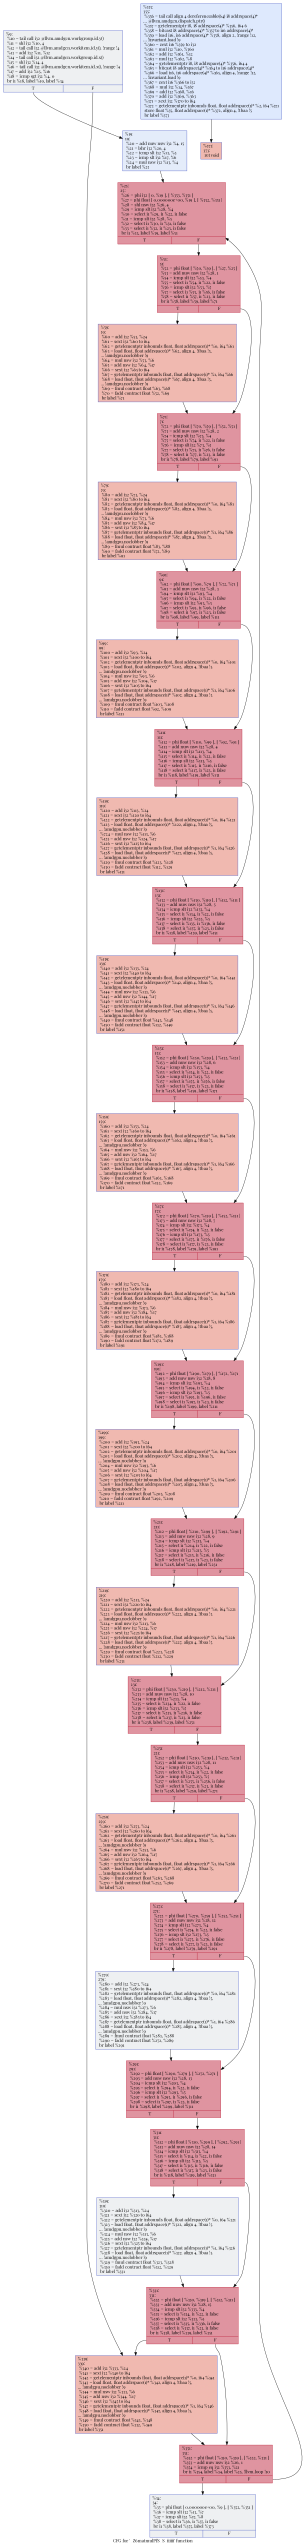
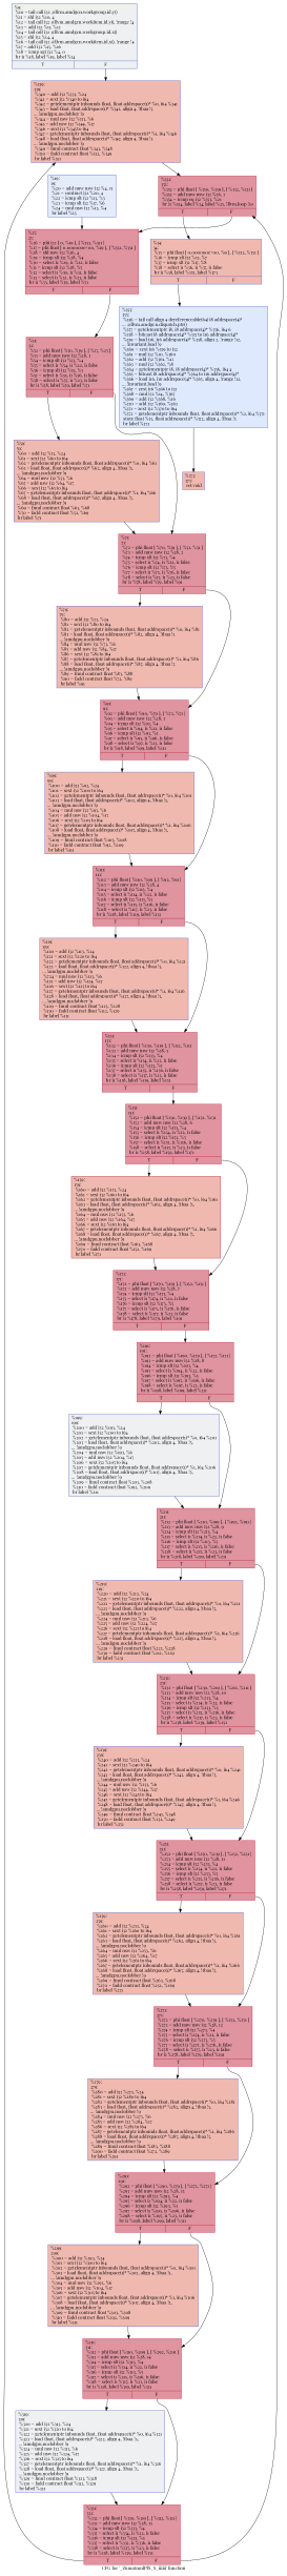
  digraph {
    fontname="Playfair Display"
    label="CFG for '_Z6matmulPfS_S_iiiiii' function"
    node [color="#3d50c3ff" fillcolor="#b70d2870" fontname="Playfair Display" shape=record style=filled]
    edge [fontname="Playfair Display" tailport=s0]
    n1 [fillcolor="#d9dce170" label="{%9:\l  %10 = tail call i32 @llvm.amdgcn.workgroup.id.y()\l  %11 = shl i32 %10, 4\l  %12 = tail call i32 @llvm.amdgcn.workitem.id.y(), !range !4\l  %13 = add i32 %11, %12\l  %14 = tail call i32 @llvm.amdgcn.workgroup.id.x()\l  %15 = shl i32 %14, 4\l  %16 = tail call i32 @llvm.amdgcn.workitem.id.x(), !range !4\l  %17 = add i32 %15, %16\l  %18 = icmp sgt i32 %4, 0\l  br i1 %18, label %19, label %34\l|{<s0>T|<s1>F}}"]
-   n2 [fillcolor="#c1d4f470" label="{%19:\l19:                                               \l  %20 = add nuw nsw i32 %4, 15\l  %21 = lshr i32 %20, 4\l  %22 = icmp slt i32 %13, %3\l  %23 = icmp slt i32 %17, %6\l  %24 = mul nsw i32 %13, %4\l  br label %25\l}"]
+   n2 [fillcolor="#c1d4f470" label="{%19:\l19:                                               \l  %20 = add nuw nsw i32 %4, 15\l  %21 = contract i32 %20, 4\l  %22 = icmp slt i32 %13, %3\l  %23 = icmp slt i32 %17, %6\l  %24 = mul nsw i32 %13, %4\l  br label %25\l}"]
    n3 [fillcolor="#de614d70" label="{%339:\l339:                                              \l  %340 = add i32 %333, %24\l  %341 = sext i32 %340 to i64\l  %342 = getelementptr inbounds float, float addrspace(1)* %0, i64 %341\l  %343 = load float, float addrspace(1)* %342, align 4, !tbaa !5,\l... !amdgpu.noclobber !9\l  %344 = mul nsw i32 %333, %6\l  %345 = add nsw i32 %344, %17\l  %346 = sext i32 %345 to i64\l  %347 = getelementptr inbounds float, float addrspace(1)* %1, i64 %346\l  %348 = load float, float addrspace(1)* %347, align 4, !tbaa !5,\l... !amdgpu.noclobber !9\l  %349 = fmul contract float %343, %348\l  %350 = fadd contract float %332, %349\l  br label %351\l}"]
    n4 [color="#b70d28ff" label="{%25:\l25:                                               \l  %26 = phi i32 [ 0, %19 ], [ %353, %351 ]\l  %27 = phi float [ 0.000000e+00, %19 ], [ %352, %351 ]\l  %28 = shl nsw i32 %26, 4\l  %29 = icmp slt i32 %28, %4\l  %30 = select i1 %29, i1 %22, i1 false\l  %31 = icmp slt i32 %28, %5\l  %32 = select i1 %30, i1 %31, i1 false\l  %33 = select i1 %32, i1 %23, i1 false\l  br i1 %33, label %39, label %51\l|{<s0>T|<s1>F}}"]
-   n5 [fillcolor="#d9dce170" label="{%34:\l34:                                               \l  %35 = phi float [ 0.000000e+00, %9 ], [ %352, %351 ]\l  %36 = icmp slt i32 %13, %7\l  %37 = icmp slt i32 %17, %8\l  %38 = select i1 %36, i1 %37, i1 false\l  br i1 %38, label %355, label %373\l|{<s0>T|<s1>F}}"]
+   n5 [fillcolor="#de614d70" label="{%34:\l34:                                               \l  %35 = phi float [ 0.000000e+00, %9 ], [ %352, %351 ]\l  %36 = icmp slt i32 %13, %7\l  %37 = icmp slt i32 %17, %8\l  %38 = select i1 %36, i1 %37, i1 false\l  br i1 %38, label %355, label %373\l|{<s0>T|<s1>F}}"]
    n6 [fillcolor="#b5cdfa70" label="{%355:\l355:                                              \l  %356 = tail call align 4 dereferenceable(64) i8 addrspace(4)*\l... @llvm.amdgcn.dispatch.ptr()\l  %357 = getelementptr i8, i8 addrspace(4)* %356, i64 6\l  %358 = bitcast i8 addrspace(4)* %357 to i16 addrspace(4)*\l  %359 = load i16, i16 addrspace(4)* %358, align 2, !range !12,\l... !invariant.load !9\l  %360 = zext i16 %359 to i32\l  %361 = mul i32 %10, %360\l  %362 = add i32 %361, %12\l  %363 = mul i32 %362, %8\l  %364 = getelementptr i8, i8 addrspace(4)* %356, i64 4\l  %365 = bitcast i8 addrspace(4)* %364 to i16 addrspace(4)*\l  %366 = load i16, i16 addrspace(4)* %365, align 4, !range !12,\l... !invariant.load !9\l  %367 = zext i16 %366 to i32\l  %368 = mul i32 %14, %367\l  %369 = add i32 %368, %16\l  %370 = add i32 %369, %363\l  %371 = zext i32 %370 to i64\l  %372 = getelementptr inbounds float, float addrspace(1)* %2, i64 %371\l  store float %35, float addrspace(1)* %372, align 4, !tbaa !5\l  br label %373\l}"]
    n7 [color="#b70d28ff" label="{%51:\l51:                                               \l  %52 = phi float [ %50, %39 ], [ %27, %25 ]\l  %53 = add nuw nsw i32 %28, 1\l  %54 = icmp slt i32 %53, %4\l  %55 = select i1 %54, i1 %22, i1 false\l  %56 = icmp slt i32 %53, %5\l  %57 = select i1 %55, i1 %56, i1 false\l  %58 = select i1 %57, i1 %23, i1 false\l  br i1 %58, label %59, label %71\l|{<s0>T|<s1>F}}"]
    n8 [fillcolor="#de614d70" label="{%373:\l373:                                              \l  ret void\l}"]
    n9 [fillcolor="#de614d70" label="{%59:\l59:                                               \l  %60 = add i32 %53, %24\l  %61 = sext i32 %60 to i64\l  %62 = getelementptr inbounds float, float addrspace(1)* %0, i64 %61\l  %63 = load float, float addrspace(1)* %62, align 4, !tbaa !5,\l... !amdgpu.noclobber !9\l  %64 = mul nsw i32 %53, %6\l  %65 = add nsw i32 %64, %17\l  %66 = sext i32 %65 to i64\l  %67 = getelementptr inbounds float, float addrspace(1)* %1, i64 %66\l  %68 = load float, float addrspace(1)* %67, align 4, !tbaa !5,\l... !amdgpu.noclobber !9\l  %69 = fmul contract float %63, %68\l  %70 = fadd contract float %52, %69\l  br label %71\l}"]
    n10 [color="#b70d28ff" label="{%71:\l71:                                               \l  %72 = phi float [ %70, %59 ], [ %52, %51 ]\l  %73 = add nuw nsw i32 %28, 2\l  %74 = icmp slt i32 %73, %4\l  %75 = select i1 %74, i1 %22, i1 false\l  %76 = icmp slt i32 %73, %5\l  %77 = select i1 %75, i1 %76, i1 false\l  %78 = select i1 %77, i1 %23, i1 false\l  br i1 %78, label %79, label %91\l|{<s0>T|<s1>F}}"]
    n11 [fillcolor="#de614d70" label="{%79:\l79:                                               \l  %80 = add i32 %73, %24\l  %81 = sext i32 %80 to i64\l  %82 = getelementptr inbounds float, float addrspace(1)* %0, i64 %81\l  %83 = load float, float addrspace(1)* %82, align 4, !tbaa !5,\l... !amdgpu.noclobber !9\l  %84 = mul nsw i32 %73, %6\l  %85 = add nsw i32 %84, %17\l  %86 = sext i32 %85 to i64\l  %87 = getelementptr inbounds float, float addrspace(1)* %1, i64 %86\l  %88 = load float, float addrspace(1)* %87, align 4, !tbaa !5,\l... !amdgpu.noclobber !9\l  %89 = fmul contract float %83, %88\l  %90 = fadd contract float %72, %89\l  br label %91\l}"]
    n12 [color="#b70d28ff" label="{%91:\l91:                                               \l  %92 = phi float [ %90, %79 ], [ %72, %71 ]\l  %93 = add nuw nsw i32 %28, 3\l  %94 = icmp slt i32 %93, %4\l  %95 = select i1 %94, i1 %22, i1 false\l  %96 = icmp slt i32 %93, %5\l  %97 = select i1 %95, i1 %96, i1 false\l  %98 = select i1 %97, i1 %23, i1 false\l  br i1 %98, label %99, label %111\l|{<s0>T|<s1>F}}"]
    n13 [fillcolor="#de614d70" label="{%99:\l99:                                               \l  %100 = add i32 %93, %24\l  %101 = sext i32 %100 to i64\l  %102 = getelementptr inbounds float, float addrspace(1)* %0, i64 %101\l  %103 = load float, float addrspace(1)* %102, align 4, !tbaa !5,\l... !amdgpu.noclobber !9\l  %104 = mul nsw i32 %93, %6\l  %105 = add nsw i32 %104, %17\l  %106 = sext i32 %105 to i64\l  %107 = getelementptr inbounds float, float addrspace(1)* %1, i64 %106\l  %108 = load float, float addrspace(1)* %107, align 4, !tbaa !5,\l... !amdgpu.noclobber !9\l  %109 = fmul contract float %103, %108\l  %110 = fadd contract float %92, %109\l  br label %111\l}"]
    n14 [color="#b70d28ff" label="{%111:\l111:                                              \l  %112 = phi float [ %110, %99 ], [ %92, %91 ]\l  %113 = add nuw nsw i32 %28, 4\l  %114 = icmp slt i32 %113, %4\l  %115 = select i1 %114, i1 %22, i1 false\l  %116 = icmp slt i32 %113, %5\l  %117 = select i1 %115, i1 %116, i1 false\l  %118 = select i1 %117, i1 %23, i1 false\l  br i1 %118, label %119, label %131\l|{<s0>T|<s1>F}}"]
    n15 [fillcolor="#de614d70" label="{%119:\l119:                                              \l  %120 = add i32 %113, %24\l  %121 = sext i32 %120 to i64\l  %122 = getelementptr inbounds float, float addrspace(1)* %0, i64 %121\l  %123 = load float, float addrspace(1)* %122, align 4, !tbaa !5,\l... !amdgpu.noclobber !9\l  %724 = mul nsw i32 %113, %6\l  %125 = add nsw i32 %124, %17\l  %126 = sext i32 %125 to i64\l  %127 = getelementptr inbounds float, float addrspace(1)* %1, i64 %126\l  %128 = load float, float addrspace(1)* %127, align 4, !tbaa !5,\l... !amdgpu.noclobber !9\l  %129 = fmul contract float %123, %128\l  %130 = fadd contract float %112, %129\l  br label %131\l}"]
    n16 [color="#b70d28ff" label="{%131:\l131:                                              \l  %132 = phi float [ %130, %119 ], [ %112, %111 ]\l  %133 = add nuw nsw i32 %28, 5\l  %134 = icmp slt i32 %133, %4\l  %135 = select i1 %134, i1 %22, i1 false\l  %136 = icmp slt i32 %133, %5\l  %137 = select i1 %135, i1 %136, i1 false\l  %138 = select i1 %137, i1 %23, i1 false\l  br i1 %138, label %139, label %151\l|{<s0>T|<s1>F}}"]
-   n17 [fillcolor="#de614d70" label="{%139:\l139:                                              \l  %140 = add i32 %133, %24\l  %141 = sext i32 %140 to i64\l  %142 = getelementptr inbounds float, float addrspace(1)* %0, i64 %141\l  %143 = load float, float addrspace(1)* %142, align 4, !tbaa !5,\l... !amdgpu.noclobber !9\l  %144 = mul nsw i32 %133, %6\l  %145 = add nsw i32 %144, %17\l  %146 = sext i32 %145 to i64\l  %147 = getelementptr inbounds float, float addrspace(1)* %1, i64 %146\l  %148 = load float, float addrspace(1)* %147, align 4, !tbaa !5,\l... !amdgpu.noclobber !9\l  %149 = fmul contract float %143, %148\l  %150 = fadd contract float %132, %149\l  br label %151\l}"]
    n18 [color="#b70d28ff" label="{%151:\l151:                                              \l  %152 = phi float [ %150, %139 ], [ %132, %131 ]\l  %153 = add nuw nsw i32 %28, 6\l  %154 = icmp slt i32 %153, %4\l  %155 = select i1 %154, i1 %22, i1 false\l  %156 = icmp slt i32 %153, %5\l  %157 = select i1 %155, i1 %156, i1 false\l  %158 = select i1 %157, i1 %23, i1 false\l  br i1 %158, label %159, label %171\l|{<s0>T|<s1>F}}"]
-   n19 [fillcolor="#de614d70" label="{%159:\l159:                                              \l  %160 = add i32 %153, %24\l  %161 = sext i32 %160 to i64\l  %162 = getelementptr inbounds float, float addrspace(1)* %0, i64 %161\l  %163 = load float, float addrspace(1)* %162, align 4, !tbaa !5,\l... !amdgpu.noclobber !9\l  %164 = mul nsw i32 %153, %6\l  %165 = add nsw i32 %164, %17\l  %166 = sext i32 %165 to i64\l  %167 = getelementptr inbounds float, float addrspace(1)* %1, i64 %166\l  %168 = load float, float addrspace(1)* %167, align 4, !tbaa !5,\l... !amdgpu.noclobber !9\l  %169 = fmul contract float %163, %168\l  %170 = fadd contract float %152, %169\l  br label %171\l}"]
+   n19 [color="#b70d28ff" fillcolor="#de614d70" label="{%159:\l159:                                              \l  %160 = add i32 %153, %24\l  %161 = sext i32 %160 to i64\l  %162 = getelementptr inbounds float, float addrspace(1)* %0, i64 %161\l  %163 = load float, float addrspace(1)* %162, align 4, !tbaa !5,\l... !amdgpu.noclobber !9\l  %164 = mul nsw i32 %153, %6\l  %165 = add nsw i32 %164, %17\l  %166 = sext i32 %165 to i64\l  %167 = getelementptr inbounds float, float addrspace(1)* %1, i64 %166\l  %168 = load float, float addrspace(1)* %167, align 4, !tbaa !5,\l... !amdgpu.noclobber !9\l  %169 = fmul contract float %163, %168\l  %170 = fadd contract float %152, %169\l  br label %171\l}"]
    n20 [color="#b70d28ff" label="{%171:\l171:                                              \l  %172 = phi float [ %170, %159 ], [ %152, %151 ]\l  %173 = add nuw nsw i32 %28, 7\l  %174 = icmp slt i32 %173, %4\l  %175 = select i1 %174, i1 %22, i1 false\l  %176 = icmp slt i32 %173, %5\l  %177 = select i1 %175, i1 %176, i1 false\l  %178 = select i1 %177, i1 %23, i1 false\l  br i1 %178, label %179, label %191\l|{<s0>T|<s1>F}}"]
-   n21 [fillcolor="#de614d70" label="{%179:\l179:                                              \l  %180 = add i32 %173, %24\l  %181 = sext i32 %180 to i64\l  %182 = getelementptr inbounds float, float addrspace(1)* %0, i64 %181\l  %183 = load float, float addrspace(1)* %182, align 4, !tbaa !5,\l... !amdgpu.noclobber !9\l  %184 = mul nsw i32 %173, %6\l  %185 = add nsw i32 %184, %17\l  %186 = sext i32 %185 to i64\l  %187 = getelementptr inbounds float, float addrspace(1)* %1, i64 %186\l  %188 = load float, float addrspace(1)* %187, align 4, !tbaa !5,\l... !amdgpu.noclobber !9\l  %189 = fmul contract float %183, %188\l  %190 = fadd contract float %172, %189\l  br label %191\l}"]
    n22 [color="#b70d28ff" label="{%191:\l191:                                              \l  %192 = phi float [ %190, %179 ], [ %172, %171 ]\l  %193 = add nuw nsw i32 %28, 8\l  %194 = icmp slt i32 %193, %4\l  %195 = select i1 %194, i1 %22, i1 false\l  %196 = icmp slt i32 %193, %5\l  %197 = select i1 %195, i1 %196, i1 false\l  %198 = select i1 %197, i1 %23, i1 false\l  br i1 %198, label %199, label %211\l|{<s0>T|<s1>F}}"]
-   n23 [fillcolor="#de614d70" label="{%199:\l199:                                              \l  %200 = add i32 %193, %24\l  %201 = sext i32 %200 to i64\l  %202 = getelementptr inbounds float, float addrspace(1)* %0, i64 %201\l  %203 = load float, float addrspace(1)* %202, align 4, !tbaa !5,\l... !amdgpu.noclobber !9\l  %204 = mul nsw i32 %193, %6\l  %205 = add nsw i32 %204, %17\l  %206 = sext i32 %205 to i64\l  %207 = getelementptr inbounds float, float addrspace(1)* %1, i64 %206\l  %208 = load float, float addrspace(1)* %207, align 4, !tbaa !5,\l... !amdgpu.noclobber !9\l  %209 = fmul contract float %203, %208\l  %210 = fadd contract float %192, %209\l  br label %211\l}"]
+   n23 [fillcolor="#d9dce170" label="{%199:\l199:                                              \l  %200 = add i32 %193, %24\l  %201 = sext i32 %200 to i64\l  %202 = getelementptr inbounds float, float addrspace(1)* %0, i64 %201\l  %203 = load float, float addrspace(1)* %202, align 4, !tbaa !5,\l... !amdgpu.noclobber !9\l  %204 = mul nsw i32 %193, %6\l  %205 = add nsw i32 %204, %17\l  %206 = sext i32 %205 to i64\l  %207 = getelementptr inbounds float, float addrspace(1)* %1, i64 %206\l  %208 = load float, float addrspace(1)* %207, align 4, !tbaa !5,\l... !amdgpu.noclobber !9\l  %209 = fmul contract float %203, %208\l  %210 = fadd contract float %192, %209\l  br label %211\l}"]
    n24 [color="#b70d28ff" label="{%211:\l211:                                              \l  %212 = phi float [ %210, %199 ], [ %192, %191 ]\l  %213 = add nuw nsw i32 %28, 9\l  %214 = icmp slt i32 %213, %4\l  %215 = select i1 %214, i1 %22, i1 false\l  %216 = icmp slt i32 %213, %5\l  %217 = select i1 %215, i1 %216, i1 false\l  %218 = select i1 %217, i1 %23, i1 false\l  br i1 %218, label %219, label %231\l|{<s0>T|<s1>F}}"]
    n25 [fillcolor="#de614d70" label="{%219:\l219:                                              \l  %220 = add i32 %213, %24\l  %221 = sext i32 %220 to i64\l  %222 = getelementptr inbounds float, float addrspace(1)* %0, i64 %221\l  %223 = load float, float addrspace(1)* %222, align 4, !tbaa !5,\l... !amdgpu.noclobber !9\l  %224 = mul nsw i32 %213, %6\l  %225 = add nsw i32 %224, %17\l  %226 = sext i32 %225 to i64\l  %227 = getelementptr inbounds float, float addrspace(1)* %1, i64 %226\l  %228 = load float, float addrspace(1)* %227, align 4, !tbaa !5,\l... !amdgpu.noclobber !9\l  %229 = fmul contract float %223, %228\l  %230 = fadd contract float %212, %229\l  br label %231\l}"]
    n26 [color="#b70d28ff" label="{%231:\l231:                                              \l  %232 = phi float [ %230, %219 ], [ %212, %211 ]\l  %233 = add nuw nsw i32 %28, 10\l  %234 = icmp slt i32 %233, %4\l  %235 = select i1 %234, i1 %22, i1 false\l  %236 = icmp slt i32 %233, %5\l  %237 = select i1 %235, i1 %236, i1 false\l  %238 = select i1 %237, i1 %23, i1 false\l  br i1 %238, label %239, label %251\l|{<s0>T|<s1>F}}"]
+   n27 [fillcolor="#de614d70" label="{%239:\l239:                                              \l  %240 = add i32 %233, %24\l  %241 = sext i32 %240 to i64\l  %242 = getelementptr inbounds float, float addrspace(1)* %0, i64 %241\l  %243 = load float, float addrspace(1)* %242, align 4, !tbaa !5,\l... !amdgpu.noclobber !9\l  %244 = mul nsw i32 %233, %6\l  %245 = add nsw i32 %244, %17\l  %246 = sext i32 %245 to i64\l  %247 = getelementptr inbounds float, float addrspace(1)* %1, i64 %246\l  %248 = load float, float addrspace(1)* %247, align 4, !tbaa !5,\l... !amdgpu.noclobber !9\l  %249 = fmul contract float %243, %248\l  %250 = fadd contract float %232, %249\l  br label %251\l}"]
    n28 [color="#b70d28ff" label="{%251:\l251:                                              \l  %252 = phi float [ %250, %239 ], [ %232, %231 ]\l  %253 = add nuw nsw i32 %28, 11\l  %254 = icmp slt i32 %253, %4\l  %255 = select i1 %254, i1 %22, i1 false\l  %256 = icmp slt i32 %253, %5\l  %257 = select i1 %255, i1 %256, i1 false\l  %258 = select i1 %257, i1 %23, i1 false\l  br i1 %258, label %259, label %271\l|{<s0>T|<s1>F}}"]
    n29 [fillcolor="#de614d70" label="{%259:\l259:                                              \l  %260 = add i32 %253, %24\l  %261 = sext i32 %260 to i64\l  %262 = getelementptr inbounds float, float addrspace(1)* %0, i64 %261\l  %263 = load float, float addrspace(1)* %262, align 4, !tbaa !5,\l... !amdgpu.noclobber !9\l  %264 = mul nsw i32 %253, %6\l  %265 = add nsw i32 %264, %17\l  %266 = sext i32 %265 to i64\l  %267 = getelementptr inbounds float, float addrspace(1)* %1, i64 %266\l  %268 = load float, float addrspace(1)* %267, align 4, !tbaa !5,\l... !amdgpu.noclobber !9\l  %269 = fmul contract float %263, %268\l  %270 = fadd contract float %252, %269\l  br label %271\l}"]
    n30 [color="#b70d28ff" label="{%271:\l271:                                              \l  %272 = phi float [ %270, %259 ], [ %252, %251 ]\l  %273 = add nuw nsw i32 %28, 12\l  %274 = icmp slt i32 %273, %4\l  %275 = select i1 %274, i1 %22, i1 false\l  %276 = icmp slt i32 %273, %5\l  %277 = select i1 %275, i1 %276, i1 false\l  %278 = select i1 %277, i1 %23, i1 false\l  br i1 %278, label %279, label %291\l|{<s0>T|<s1>F}}"]
-   n31 [fillcolor="#d9dce170" label="{%279:\l279:                                              \l  %280 = add i32 %273, %24\l  %281 = sext i32 %280 to i64\l  %282 = getelementptr inbounds float, float addrspace(1)* %0, i64 %281\l  %283 = load float, float addrspace(1)* %282, align 4, !tbaa !5,\l... !amdgpu.noclobber !9\l  %284 = mul nsw i32 %273, %6\l  %285 = add nsw i32 %284, %17\l  %286 = sext i32 %285 to i64\l  %287 = getelementptr inbounds float, float addrspace(1)* %1, i64 %286\l  %288 = load float, float addrspace(1)* %287, align 4, !tbaa !5,\l... !amdgpu.noclobber !9\l  %289 = fmul contract float %283, %288\l  %290 = fadd contract float %272, %289\l  br label %291\l}"]
+   n31 [fillcolor="#de614d70" label="{%279:\l279:                                              \l  %280 = add i32 %273, %24\l  %281 = sext i32 %280 to i64\l  %282 = getelementptr inbounds float, float addrspace(1)* %0, i64 %281\l  %283 = load float, float addrspace(1)* %282, align 4, !tbaa !5,\l... !amdgpu.noclobber !9\l  %284 = mul nsw i32 %273, %6\l  %285 = add nsw i32 %284, %17\l  %286 = sext i32 %285 to i64\l  %287 = getelementptr inbounds float, float addrspace(1)* %1, i64 %286\l  %288 = load float, float addrspace(1)* %287, align 4, !tbaa !5,\l... !amdgpu.noclobber !9\l  %289 = fmul contract float %283, %288\l  %290 = fadd contract float %272, %289\l  br label %291\l}"]
    n32 [color="#b70d28ff" label="{%291:\l291:                                              \l  %292 = phi float [ %290, %279 ], [ %272, %271 ]\l  %293 = add nuw nsw i32 %28, 13\l  %294 = icmp slt i32 %293, %4\l  %295 = select i1 %294, i1 %22, i1 false\l  %296 = icmp slt i32 %293, %5\l  %297 = select i1 %295, i1 %296, i1 false\l  %298 = select i1 %297, i1 %23, i1 false\l  br i1 %298, label %299, label %311\l|{<s0>T|<s1>F}}"]
+   n33 [fillcolor="#de614d70" label="{%299:\l299:                                              \l  %300 = add i32 %293, %24\l  %301 = sext i32 %300 to i64\l  %302 = getelementptr inbounds float, float addrspace(1)* %0, i64 %301\l  %303 = load float, float addrspace(1)* %302, align 4, !tbaa !5,\l... !amdgpu.noclobber !9\l  %304 = mul nsw i32 %293, %6\l  %305 = add nsw i32 %304, %17\l  %306 = sext i32 %305 to i64\l  %307 = getelementptr inbounds float, float addrspace(1)* %1, i64 %306\l  %308 = load float, float addrspace(1)* %307, align 4, !tbaa !5,\l... !amdgpu.noclobber !9\l  %309 = fmul contract float %303, %308\l  %310 = fadd contract float %292, %309\l  br label %311\l}"]
    n34 [color="#b70d28ff" label="{%311:\l311:                                              \l  %312 = phi float [ %310, %299 ], [ %292, %291 ]\l  %313 = add nuw nsw i32 %28, 14\l  %314 = icmp slt i32 %313, %4\l  %315 = select i1 %314, i1 %22, i1 false\l  %316 = icmp slt i32 %313, %5\l  %317 = select i1 %315, i1 %316, i1 false\l  %318 = select i1 %317, i1 %23, i1 false\l  br i1 %318, label %319, label %331\l|{<s0>T|<s1>F}}"]
    n35 [fillcolor="#d9dce170" label="{%319:\l319:                                              \l  %320 = add i32 %313, %24\l  %321 = sext i32 %320 to i64\l  %322 = getelementptr inbounds float, float addrspace(1)* %0, i64 %321\l  %323 = load float, float addrspace(1)* %322, align 4, !tbaa !5,\l... !amdgpu.noclobber !9\l  %324 = mul nsw i32 %313, %6\l  %325 = add nsw i32 %324, %17\l  %326 = sext i32 %325 to i64\l  %327 = getelementptr inbounds float, float addrspace(1)* %1, i64 %326\l  %328 = load float, float addrspace(1)* %327, align 4, !tbaa !5,\l... !amdgpu.noclobber !9\l  %329 = fmul contract float %323, %328\l  %330 = fadd contract float %312, %329\l  br label %331\l}"]
    n36 [color="#b70d28ff" label="{%331:\l331:                                              \l  %332 = phi float [ %330, %319 ], [ %312, %311 ]\l  %333 = add nuw nsw i32 %28, 15\l  %334 = icmp slt i32 %333, %4\l  %335 = select i1 %334, i1 %22, i1 false\l  %336 = icmp slt i32 %333, %5\l  %337 = select i1 %335, i1 %336, i1 false\l  %338 = select i1 %337, i1 %23, i1 false\l  br i1 %338, label %339, label %351\l|{<s0>T|<s1>F}}"]
    n37 [color="#b70d28ff" label="{%351:\l351:                                              \l  %352 = phi float [ %350, %339 ], [ %332, %331 ]\l  %353 = add nuw nsw i32 %26, 1\l  %354 = icmp eq i32 %353, %21\l  br i1 %354, label %34, label %25, !llvm.loop !10\l|{<s0>T|<s1>F}}"]
-   n1 -> n2
    n1 -> n3 [tailport=s1]
    n2 -> n4
    n3 -> n37
    n4 -> n7 [tailport=s1]
+   n5 -> n6
    n6 -> n8
    n7 -> n9
    n7 -> n10 [tailport=s1]
    n9 -> n10
    n10 -> n11
    n10 -> n12 [tailport=s1]
    n11 -> n12
    n12 -> n13
    n12 -> n14 [tailport=s1]
    n13 -> n14
    n14 -> n15
    n14 -> n16 [tailport=s1]
    n15 -> n16
-   n16 -> n17
    n16 -> n18 [tailport=s1]
-   n17 -> n18
    n18 -> n19
    n18 -> n20 [tailport=s1]
    n19 -> n20
-   n20 -> n21
    n20 -> n22 [tailport=s1]
-   n21 -> n22
    n22 -> n23
    n22 -> n24 [tailport=s1]
    n23 -> n24
    n24 -> n25
    n24 -> n26 [tailport=s1]
    n25 -> n26
+   n26 -> n27
    n26 -> n28 [tailport=s1]
+   n27 -> n28
    n28 -> n29
    n28 -> n30 [tailport=s1]
    n29 -> n30
    n30 -> n31
    n30 -> n32 [tailport=s1]
    n31 -> n32
+   n32 -> n33
    n32 -> n34 [tailport=s1]
+   n33 -> n34
    n34 -> n35
    n34 -> n36 [tailport=s1]
    n35 -> n36
    n36 -> n3
    n36 -> n37 [tailport=s1]
    n37 -> n4 [tailport=s1]
    n37 -> n5
  }
